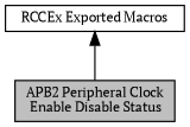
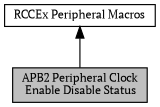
  digraph {
    rankdir=TB
    fontname="PT Serif"
    node [color=black fontname="PT Serif" fontsize=10 shape=box style=filled]
-   n1 [fillcolor=white height=0.2 label="RCCEx Exported Macros" width=0.4]
+   n1 [fillcolor=white height=0.2 label="RCCEx Peripheral Macros" width=0.4]
    n2 [fillcolor=grey75 fontcolor=black height=0.2 label="APB2 Peripheral Clock\l Enable Disable Status" width=0.4]
    n1 -> n2 [dir=back fontname="PT Serif" fontsize=10 labelfontname=Helvetica labelfontsize=10 shape=plaintext style=solid]
  }
